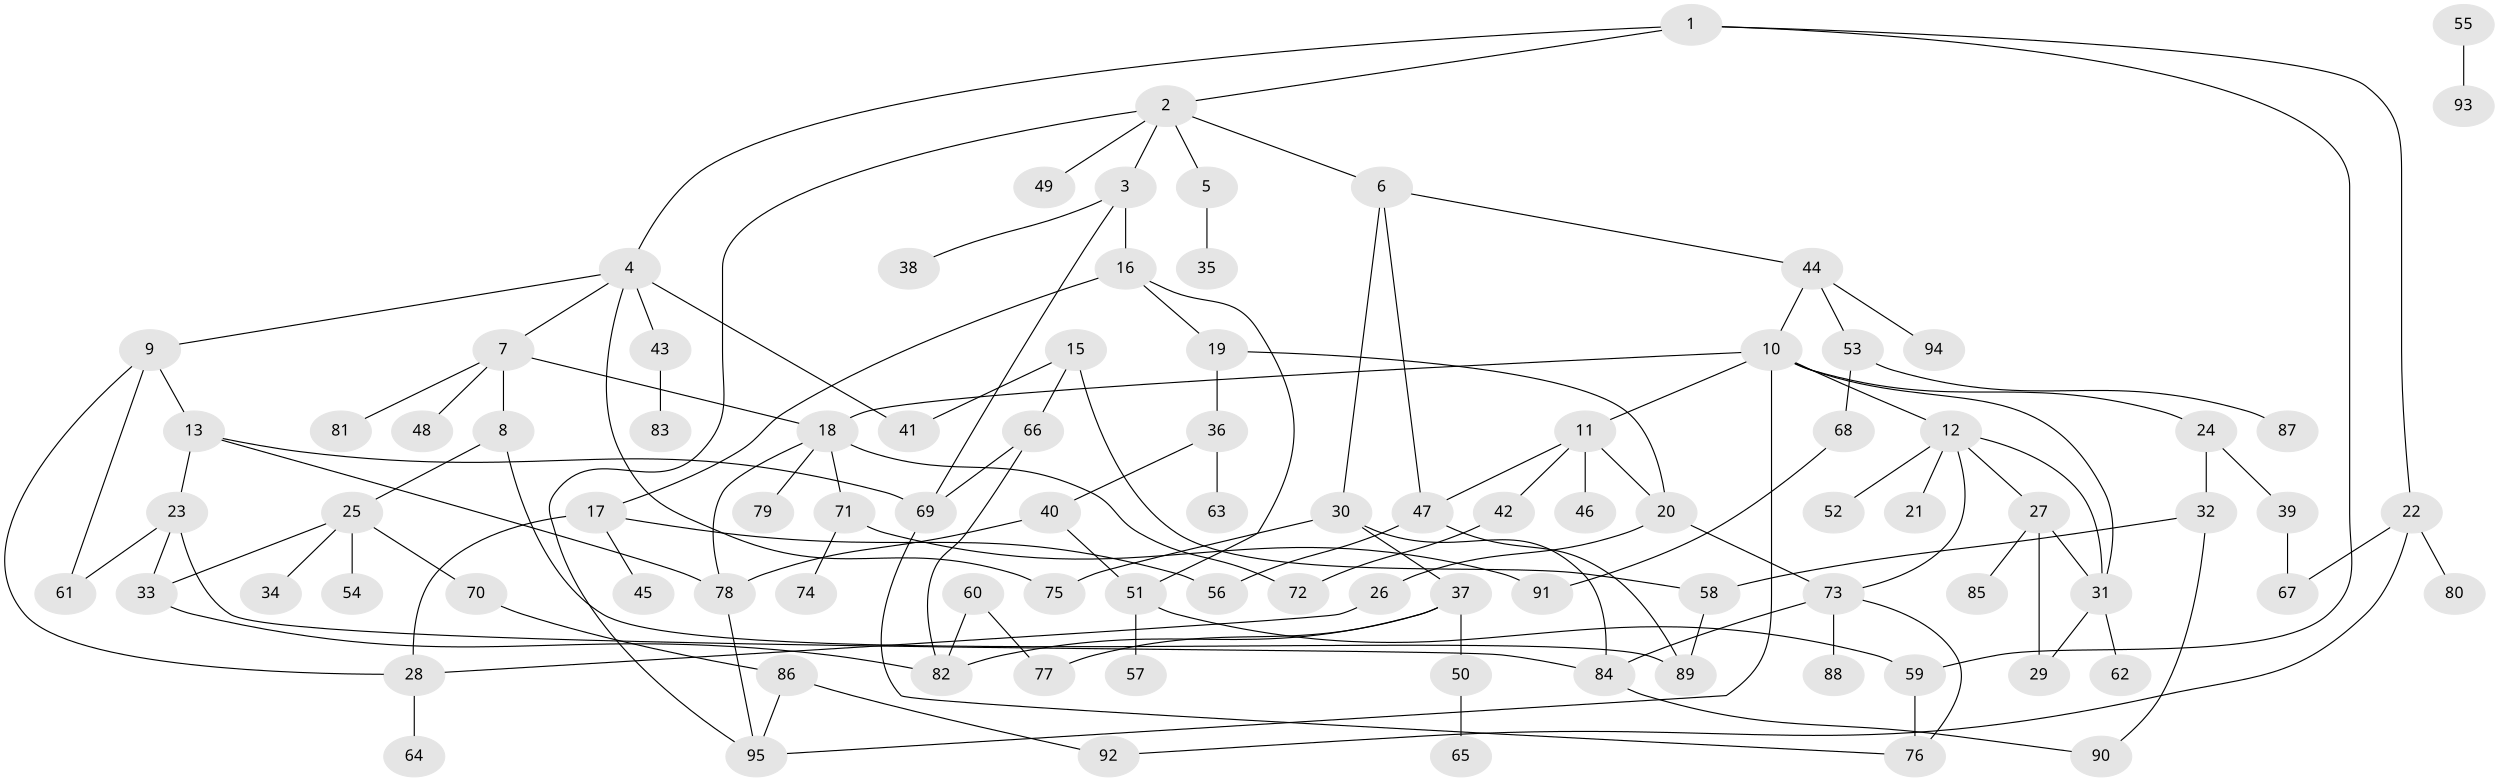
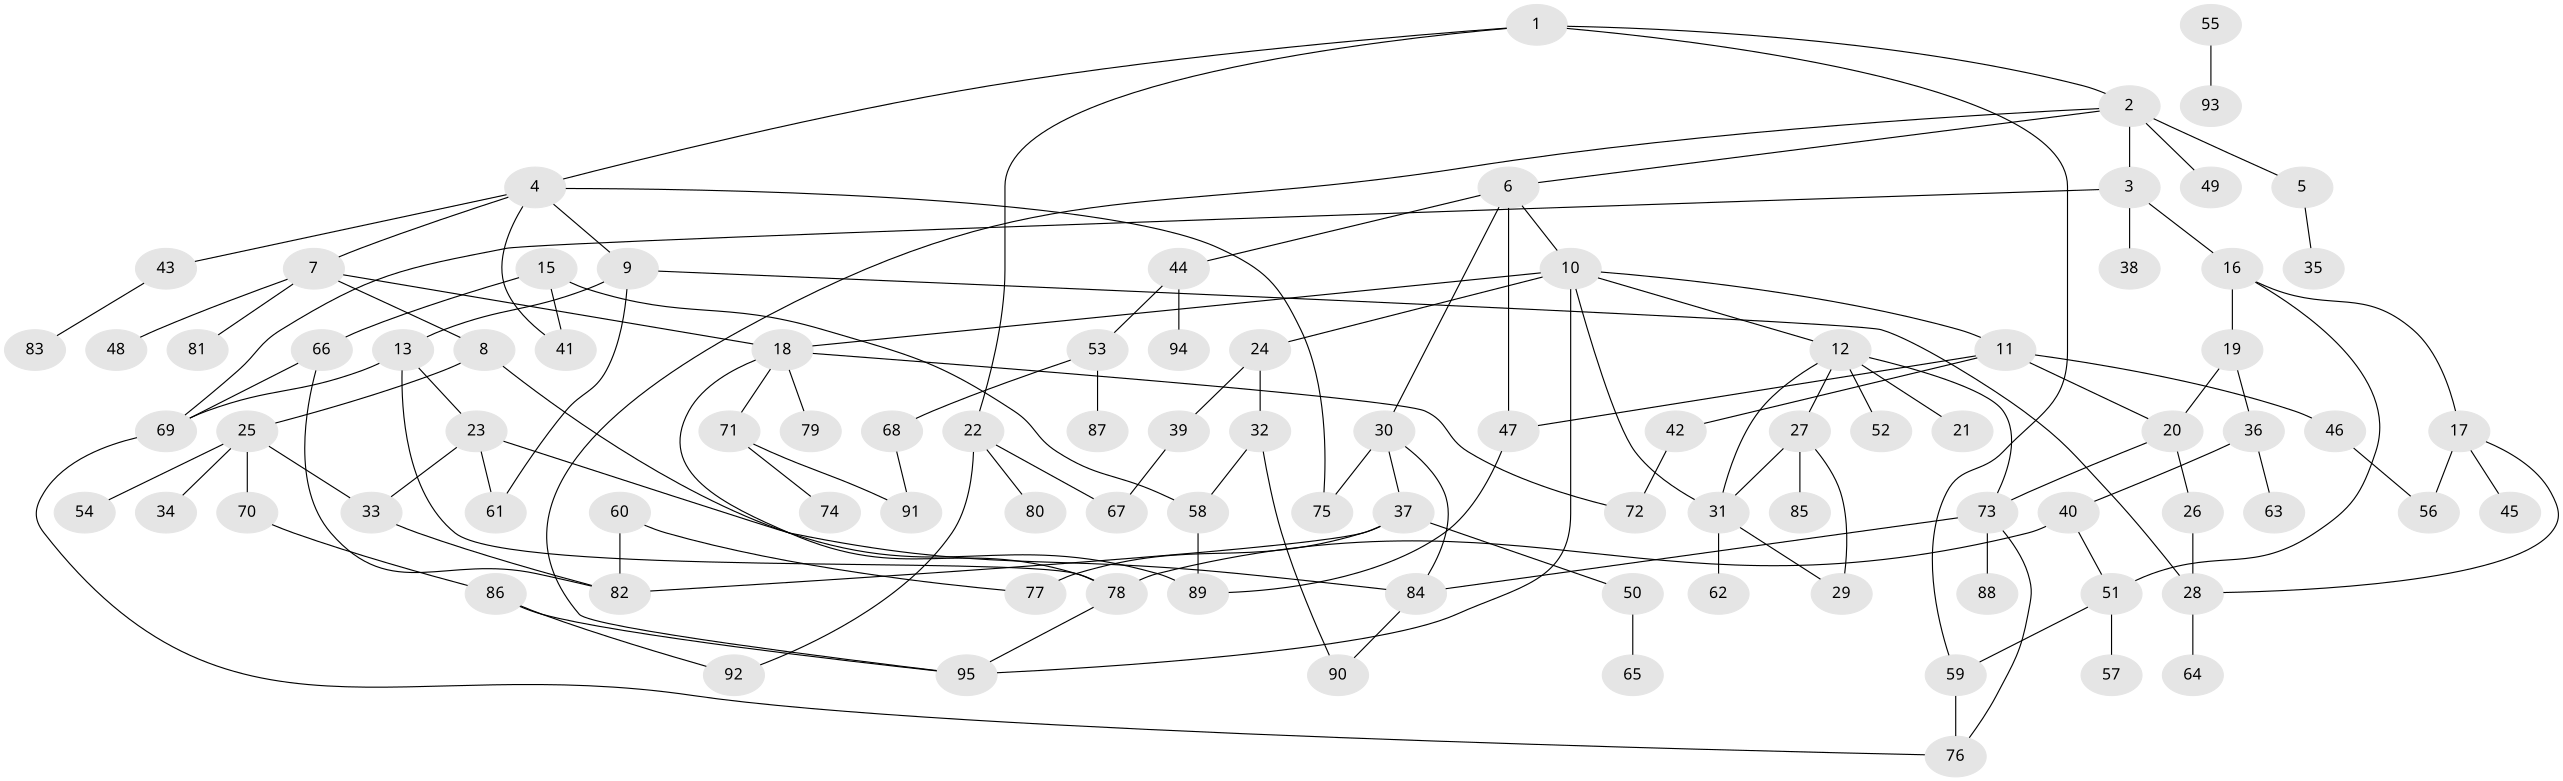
  graph {
    fontname="Noto Sans"
    node [color=gray90 fontname="Noto Sans" style=filled]
    edge [fontname="Noto Sans"]
    1
    2
    4
    22
    59
    3
    5
    6
    49
    95
    7
    9
    41
    43
    75
    67
    80
    92
    76
    16
    38
    69
    35
    10
    30
    44
    47
    17
    19
    51
    8
    18
    48
    81
    13
    28
    61
    83
    11
    12
    24
    31
    84
    37
    53
    94
    89
    56
    25
    78
    71
    72
    79
    33
    34
    54
    70
    23
    64
    20
    42
    46
    21
    27
    52
    73
    32
    39
    29
    62
    26
    85
    88
    15
    58
    66
    82
    45
    36
    57
    91
    74
    40
    63
    90
    86
    50
    77
    55
    93
    65
    60
    68
    87
    1 -- 2
    1 -- 4
    1 -- 22
    1 -- 59
    2 -- 3
    2 -- 5
    2 -- 6
    2 -- 49
    2 -- 95
    4 -- 7
    4 -- 9
    4 -- 41
    4 -- 43
    4 -- 75
    22 -- 67
    22 -- 80
    22 -- 92
    59 -- 76
    3 -- 16
    3 -- 38
    3 -- 69
    5 -- 35
-   44 -- 10
+   6 -- 10
    6 -- 30
    6 -- 44
    6 -- 47
    7 -- 8
    7 -- 18
    7 -- 48
    7 -- 81
    9 -- 13
    9 -- 28
    9 -- 61
    43 -- 83
    16 -- 17
    16 -- 19
    16 -- 51
    69 -- 76
    10 -- 95
    10 -- 18
    10 -- 11
    10 -- 12
    10 -- 24
    10 -- 31
    30 -- 75
    30 -- 84
    30 -- 37
    44 -- 53
    44 -- 94
    47 -- 89
-   47 -- 56
+   46 -- 56
    17 -- 28
    17 -- 56
    17 -- 45
    19 -- 20
    19 -- 36
    51 -- 59
    51 -- 57
    8 -- 89
    8 -- 25
    18 -- 78
    18 -- 71
    18 -- 72
    18 -- 79
    13 -- 69
    13 -- 78
    13 -- 23
    28 -- 64
    11 -- 47
    11 -- 20
    11 -- 42
    11 -- 46
    12 -- 31
    12 -- 21
    12 -- 27
    12 -- 52
    12 -- 73
    24 -- 32
    24 -- 39
    31 -- 29
    31 -- 62
    84 -- 90
    37 -- 82
    37 -- 50
    37 -- 77
    53 -- 68
    53 -- 87
    25 -- 33
    25 -- 34
    25 -- 54
    25 -- 70
    78 -- 95
    71 -- 91
    71 -- 74
    33 -- 82
    70 -- 86
    23 -- 61
    23 -- 84
    23 -- 33
    20 -- 73
    20 -- 26
    42 -- 72
    27 -- 31
    27 -- 29
    27 -- 85
    73 -- 76
    73 -- 84
    73 -- 88
    32 -- 58
    32 -- 90
    39 -- 67
    26 -- 28
    15 -- 41
    15 -- 58
    15 -- 66
    58 -- 89
    66 -- 69
    66 -- 82
    36 -- 40
    36 -- 63
    40 -- 51
    40 -- 78
    86 -- 95
    86 -- 92
    50 -- 65
    55 -- 93
    60 -- 82
    60 -- 77
    68 -- 91
  }
